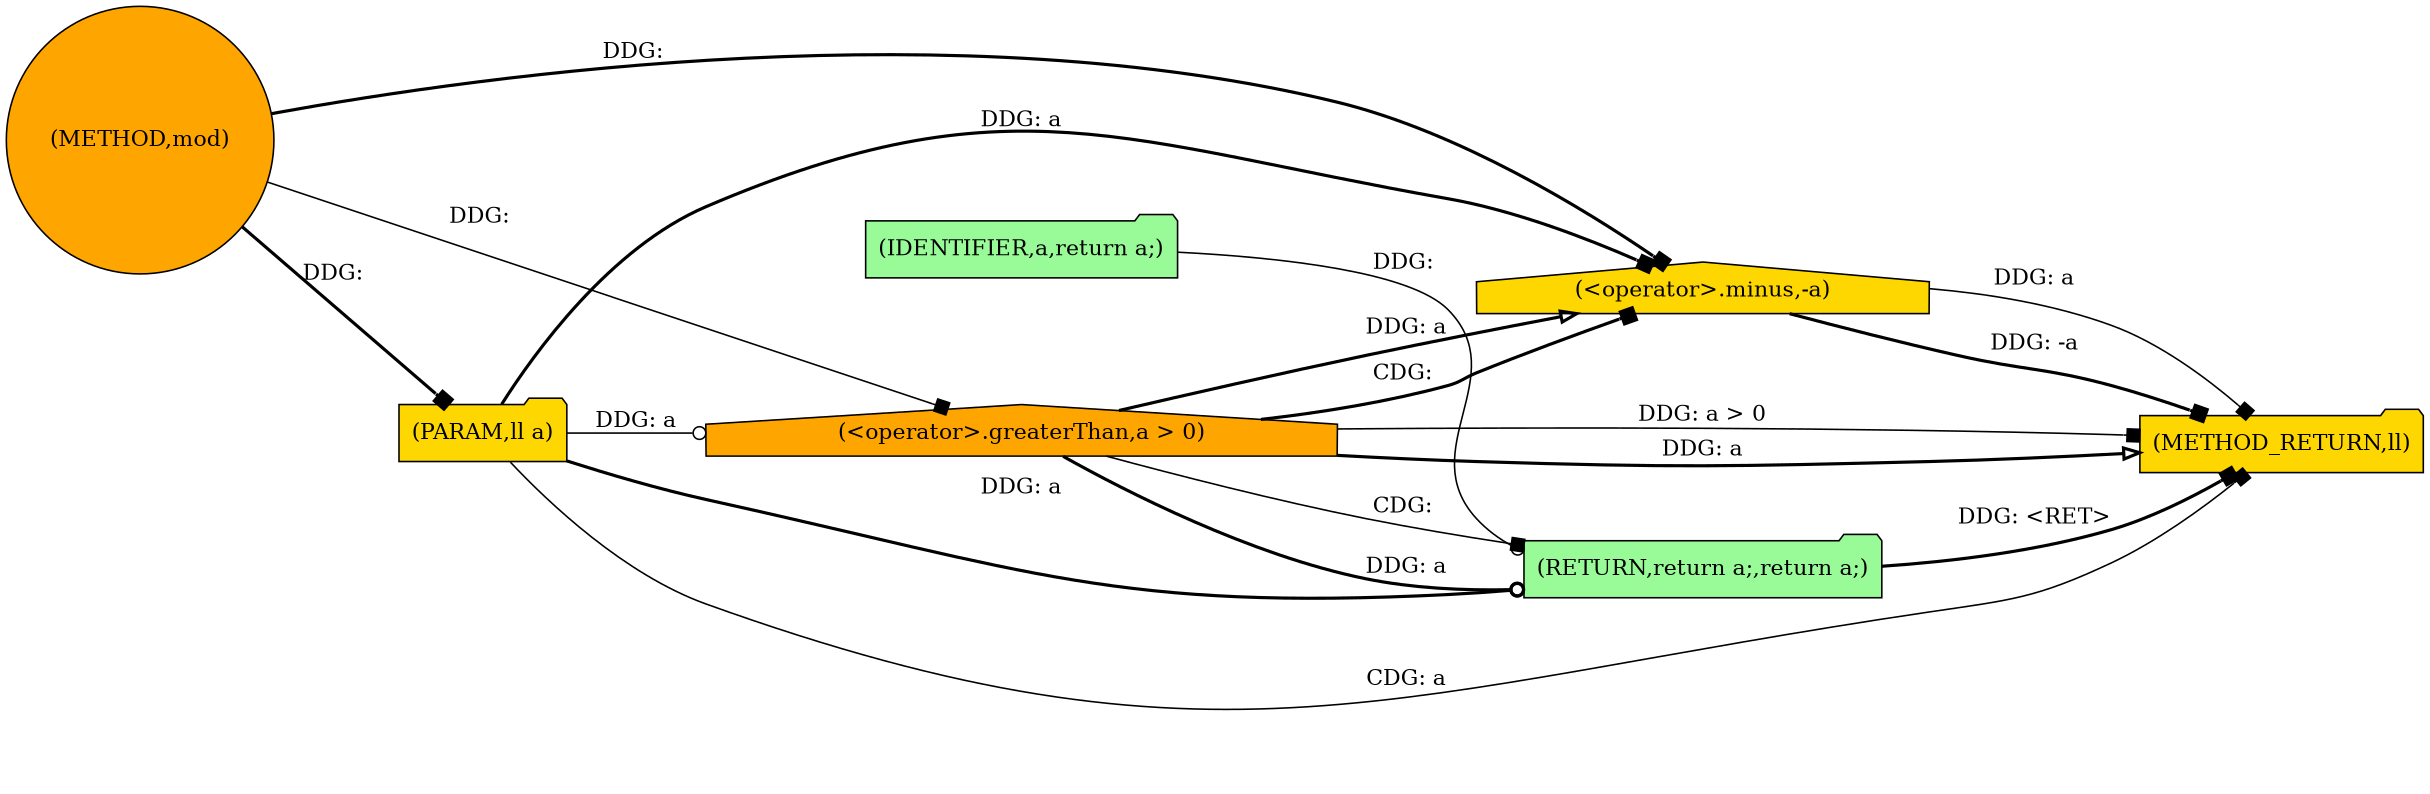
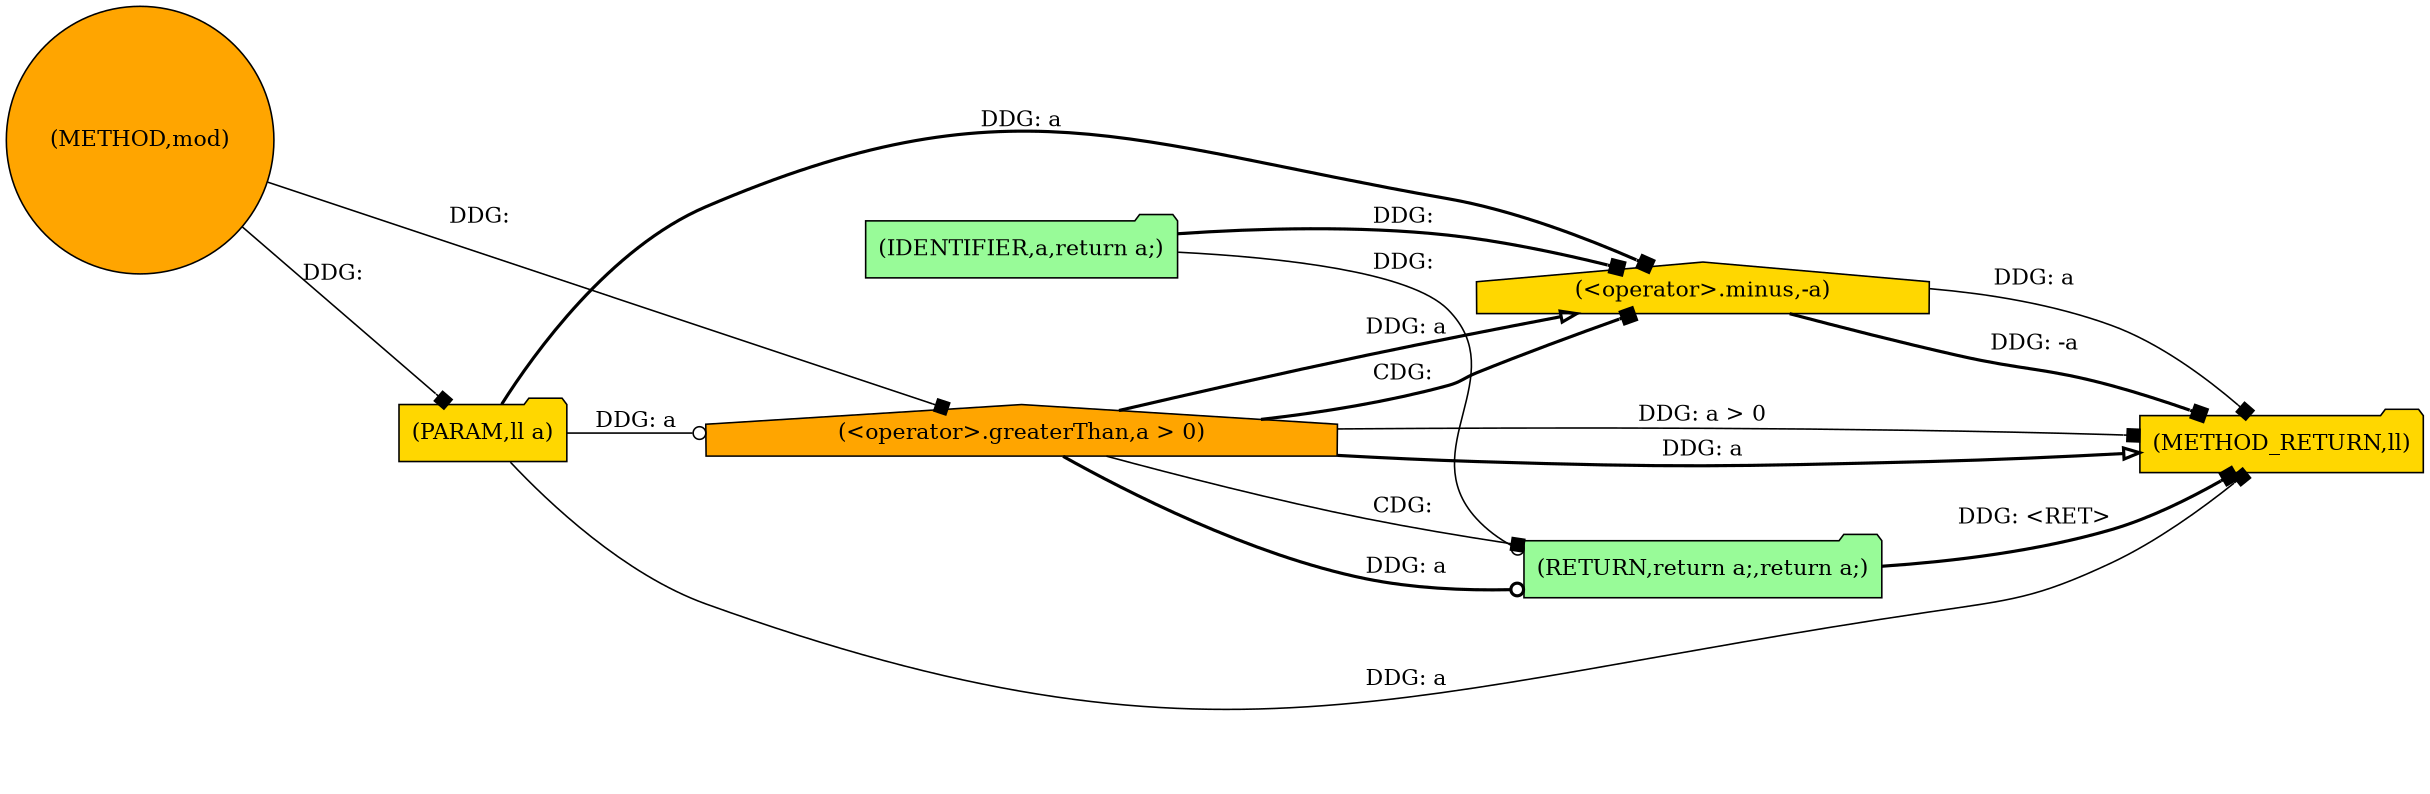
  digraph {
    rankdir=LR
    node [fillcolor=gold shape=folder style=filled]
    edge [arrowhead=box style=bold]
    n1 [fillcolor=orange label="(METHOD,mod)" shape=circle]
    n2 [label="(PARAM,ll a)"]
    n3 [fillcolor=orange label="(<operator>.greaterThan,a > 0)" shape=house]
    n4 [label="(<operator>.minus,-a)" shape=house]
    n5 [label="(METHOD_RETURN,ll)"]
    n6 [fillcolor=palegreen label="(RETURN,return a;,return a;)"]
    n7 [fillcolor=palegreen label="(IDENTIFIER,a,return a;)"]
-   n1 -> n2 [label="DDG: "]
+   n1 -> n2 [label="DDG: " style=solid]
    n1 -> n3 [label="DDG: " style=solid]
-   n1 -> n4 [label="DDG: "]
+   n7 -> n4 [label="DDG: "]
    n2 -> n3 [arrowhead=odot label="DDG: a" style=solid]
    n2 -> n4 [label="DDG: a"]
-   n2 -> n5 [label="CDG: a" style=solid]
-   n2 -> n6 [arrowhead=odot label="DDG: a"]
+   n2 -> n5 [label="DDG: a" style=solid]
    n3 -> n4 [arrowhead=onormal label="DDG: a"]
    n3 -> n4 [label="CDG: "]
    n3 -> n5 [arrowhead=onormal label="DDG: a"]
    n3 -> n5 [label="DDG: a > 0" style=solid]
    n3 -> n6 [arrowhead=odot label="DDG: a"]
    n3 -> n6 [label="CDG: " style=solid]
    n4 -> n5 [label="DDG: a" style=solid]
    n4 -> n5 [label="DDG: -a"]
    n6 -> n5 [label="DDG: <RET>"]
    n7 -> n6 [arrowhead=odot label="DDG: " style=solid]
  }
